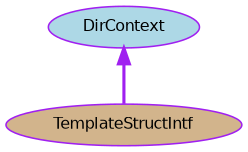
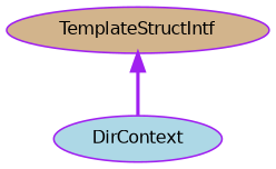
  digraph {
    node [color=purple fontname=Helvetica fontsize=10 shape=ellipse style=filled]
    n1 [fillcolor=lightblue fontcolor=black height=0.2 label=DirContext width=0.4]
    n2 [fillcolor=tan height=0.2 label=TemplateStructIntf width=0.4]
-   n1 -> n2 [color=purple dir=back fontname=Helvetica fontsize=10 labelfontname=Helvetica labelfontsize=10 style=bold]
+   n2 -> n1 [color=purple dir=back fontname=Helvetica fontsize=10 labelfontname=Helvetica labelfontsize=10 style=bold]
  }
